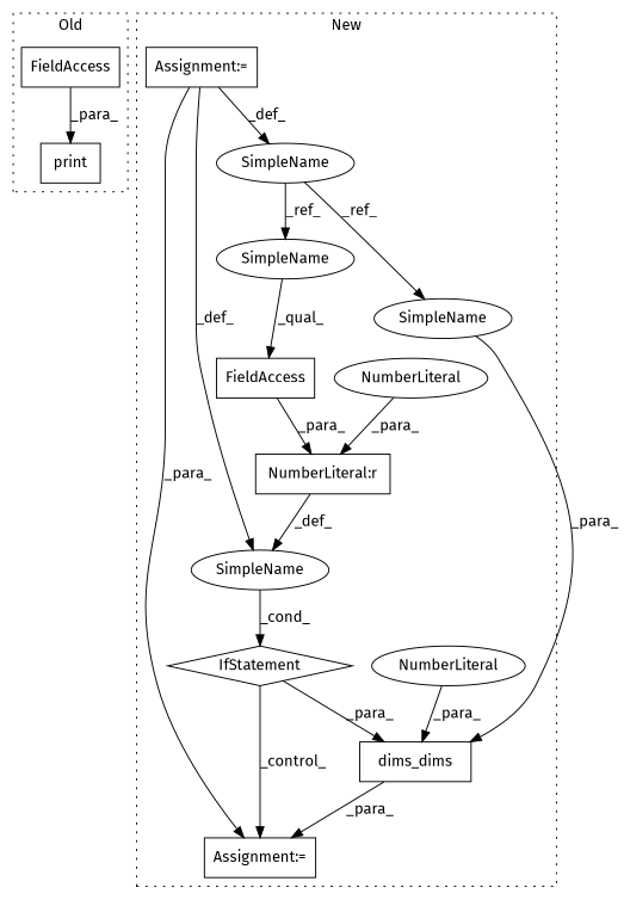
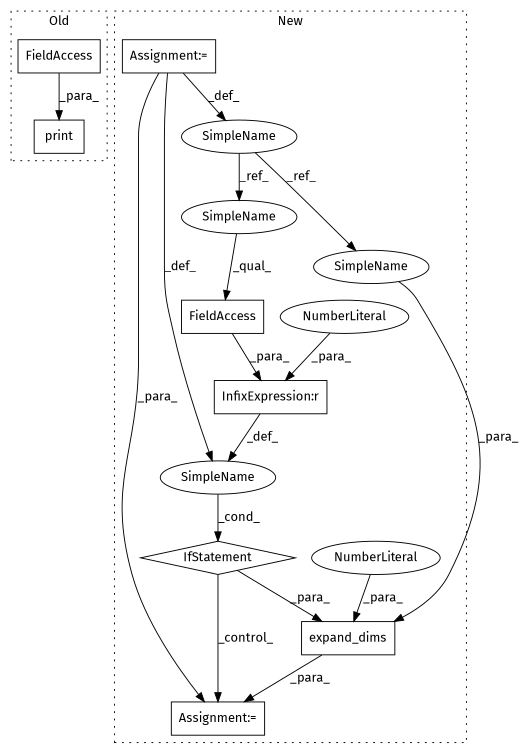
  digraph {
    fontname="Fira Sans"
    node [a=42 fontname="Fira Sans" l=11 s=2494 shape=box]
    edge [fontname="Fira Sans"]
    n1 [a=32 l="6,1" label=print s="2455,2470"]
    n2 [a=22 l=9 label=FieldAccess s=2461]
-   n3 [a=32 l="12,1" label=dims_dims s="2599,2624"]
+   n3 [a=32 l="12,1" label=expand_dims s="2599,2624"]
    n4 [a=7 l=1 label="Assignment:=" s=2592]
    n5 [a=34 l=1 label=NumberLiteral s=2623 shape=ellipse]
-   n6 [a=27 l=4 label="NumberLiteral:r" s=2566]
+   n6 [a=27 l=4 label="InfixExpression:r" s=2566]
    n7 [a=34 l=1 label=NumberLiteral s=2570 shape=ellipse]
    n8 [label=SimpleName shape=ellipse]
    n9 [a=22 l=16 label=FieldAccess s=2550]
    n10 [a=25 l="4,2" label=IfStatement s="2546,2571" shape=diamond]
    n11 [label=SimpleName shape=ellipse l="" s=""]
    n12 [a=7 label="Assignment:="]
    n13 [label=SimpleName s=2550 shape=ellipse]
    n14 [label=SimpleName s=2611 shape=ellipse]
    subgraph cluster_1 {
      label=Old
      style=dotted
      n1
      n2
    }
    subgraph cluster_2 {
      label=New
      style=dotted
      n3
      n4
      n5
      n6
      n7
      n8
      n9
      n10
      n11
      n12
      n13
      n14
    }
    n2 -> n1 [label=_para_]
    n3 -> n4 [label=_para_]
    n5 -> n3 [label=_para_]
    n6 -> n11 [label=_def_]
    n7 -> n6 [label=_para_]
    n8 -> n13 [label=_ref_]
    n8 -> n14 [label=_ref_]
    n9 -> n6 [label=_para_]
    n10 -> n3 [label=_para_]
    n10 -> n4 [label=_control_]
    n11 -> n10 [label=_cond_]
    n12 -> n4 [label=_para_]
    n12 -> n8 [label=_def_]
    n12 -> n11 [label=_def_]
    n13 -> n9 [label=_qual_]
    n14 -> n3 [label=_para_]
  }
